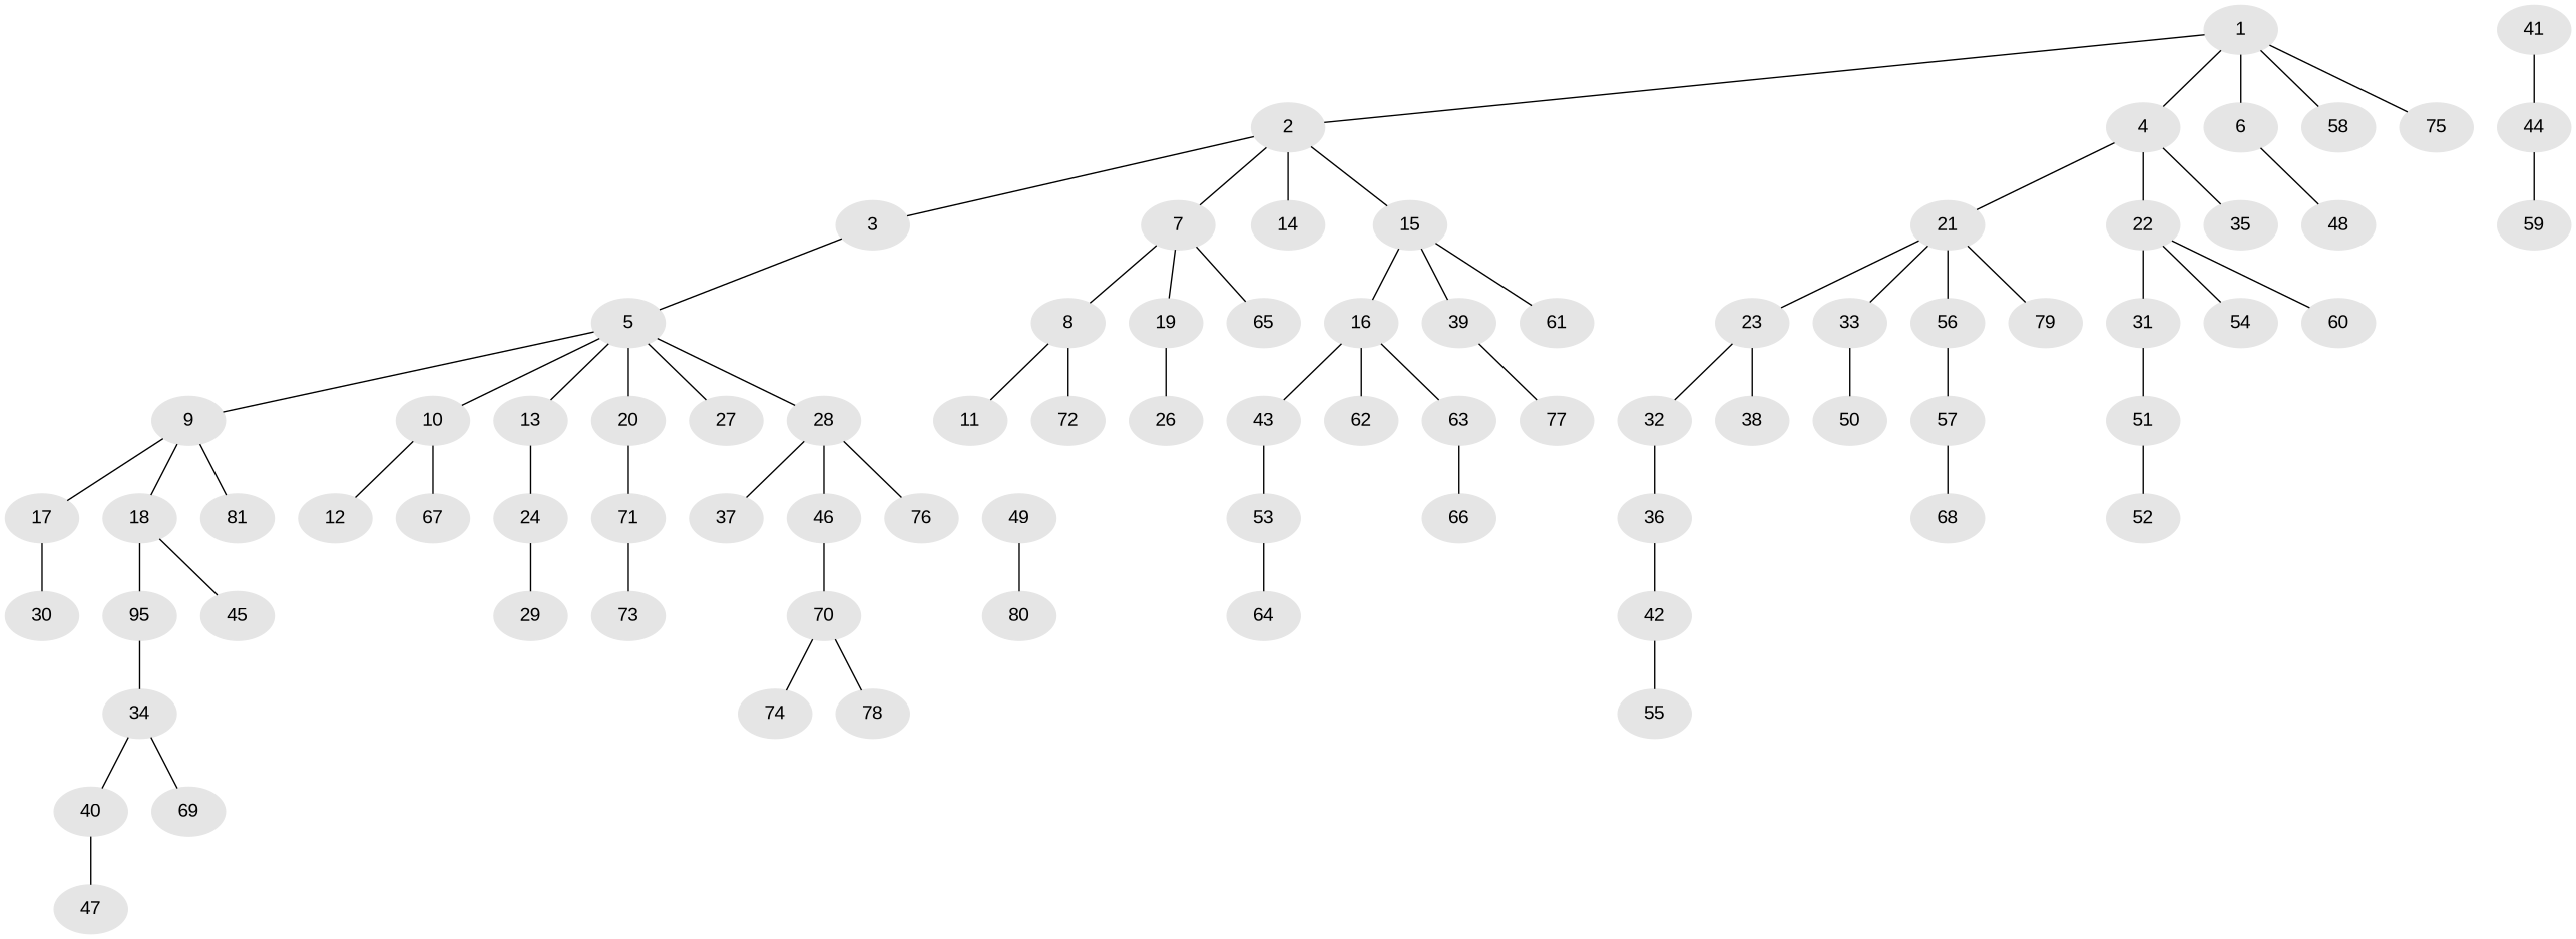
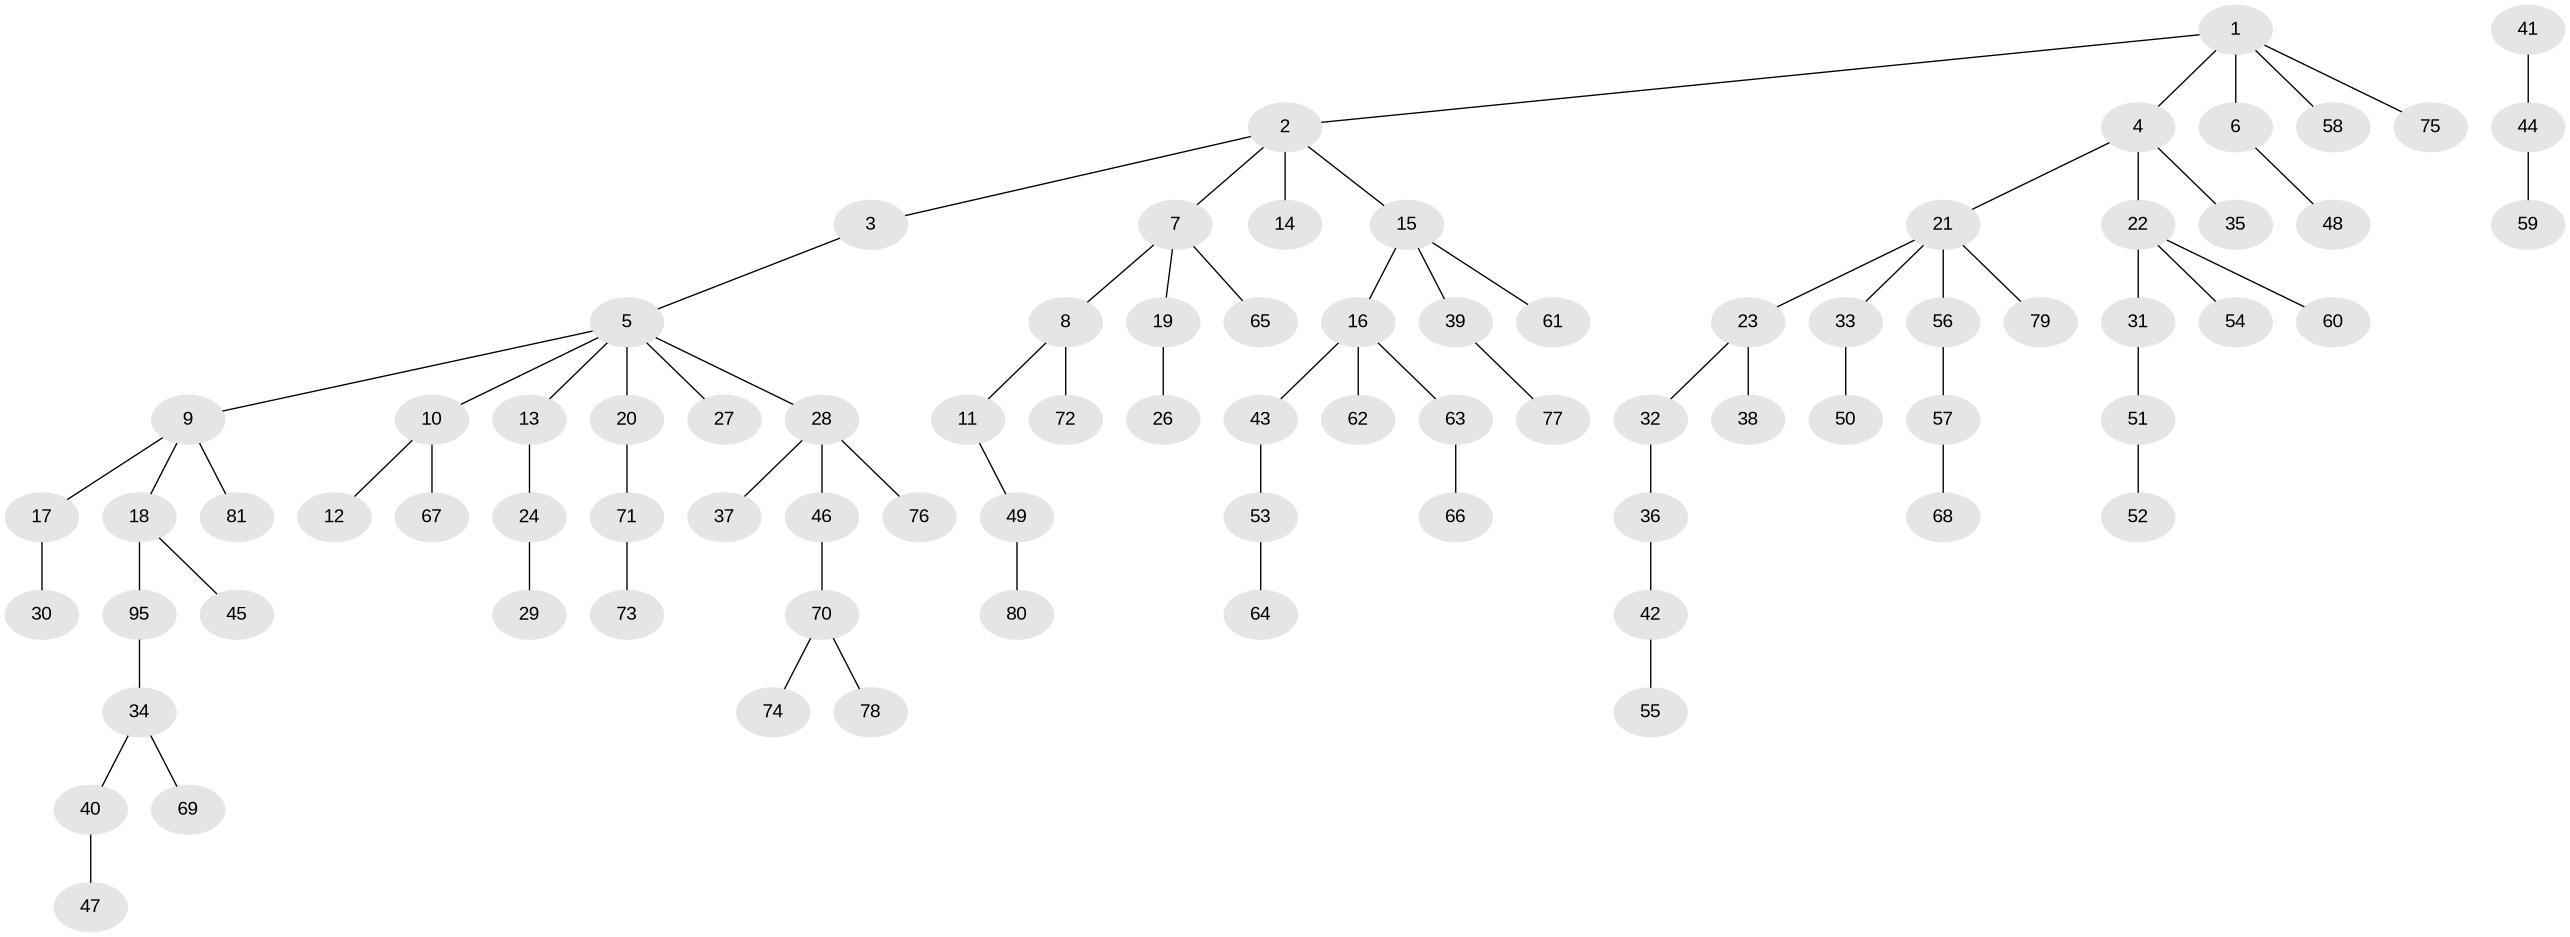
  graph {
    fontname="Liberation Sans"
    node [color=gray90 fontname="Liberation Sans" style=filled]
    edge [fontname="Liberation Sans"]
    1
    2
    4
    6
    58
    75
    3
    7
    14
    15
    21
    22
    35
    48
    5
    8
    19
    65
    16
    39
    61
    41
    44
    9
    10
    13
    20
    27
    28
    23
    33
    56
    79
    31
    54
    60
    17
    18
    81
    12
    67
    24
    71
    37
    46
    76
    11
    72
    26
    49
    30
    n52 [label=95]
    45
    80
    29
    43
    62
    63
    77
    53
    66
    34
    73
    32
    38
    50
    57
    51
    36
    40
    69
    70
    52
    42
    47
    55
    59
    64
    74
    78
    68
    1 -- 2
    1 -- 4
    1 -- 6
    1 -- 58
    1 -- 75
    2 -- 3
    2 -- 7
    2 -- 14
    2 -- 15
    4 -- 21
    4 -- 22
    4 -- 35
    6 -- 48
    3 -- 5
    7 -- 8
    7 -- 19
    7 -- 65
    15 -- 16
    15 -- 39
    15 -- 61
    21 -- 23
    21 -- 33
    21 -- 56
    21 -- 79
    22 -- 31
    22 -- 54
    22 -- 60
    5 -- 9
    5 -- 10
    5 -- 13
    5 -- 20
    5 -- 27
    5 -- 28
    8 -- 11
    8 -- 72
    19 -- 26
    16 -- 43
    16 -- 62
    16 -- 63
    39 -- 77
    41 -- 44
    44 -- 59
    9 -- 17
    9 -- 18
    9 -- 81
    10 -- 12
    10 -- 67
    13 -- 24
    20 -- 71
    28 -- 37
    28 -- 46
    28 -- 76
    23 -- 32
    23 -- 38
    33 -- 50
    56 -- 57
    31 -- 51
    17 -- 30
    18 -- n52
    18 -- 45
    24 -- 29
    71 -- 73
    46 -- 70
+   11 -- 49
    49 -- 80
    n52 -- 34
    43 -- 53
    63 -- 66
    53 -- 64
    34 -- 40
    34 -- 69
    32 -- 36
    57 -- 68
    51 -- 52
    36 -- 42
    40 -- 47
    70 -- 74
    70 -- 78
    42 -- 55
  }
